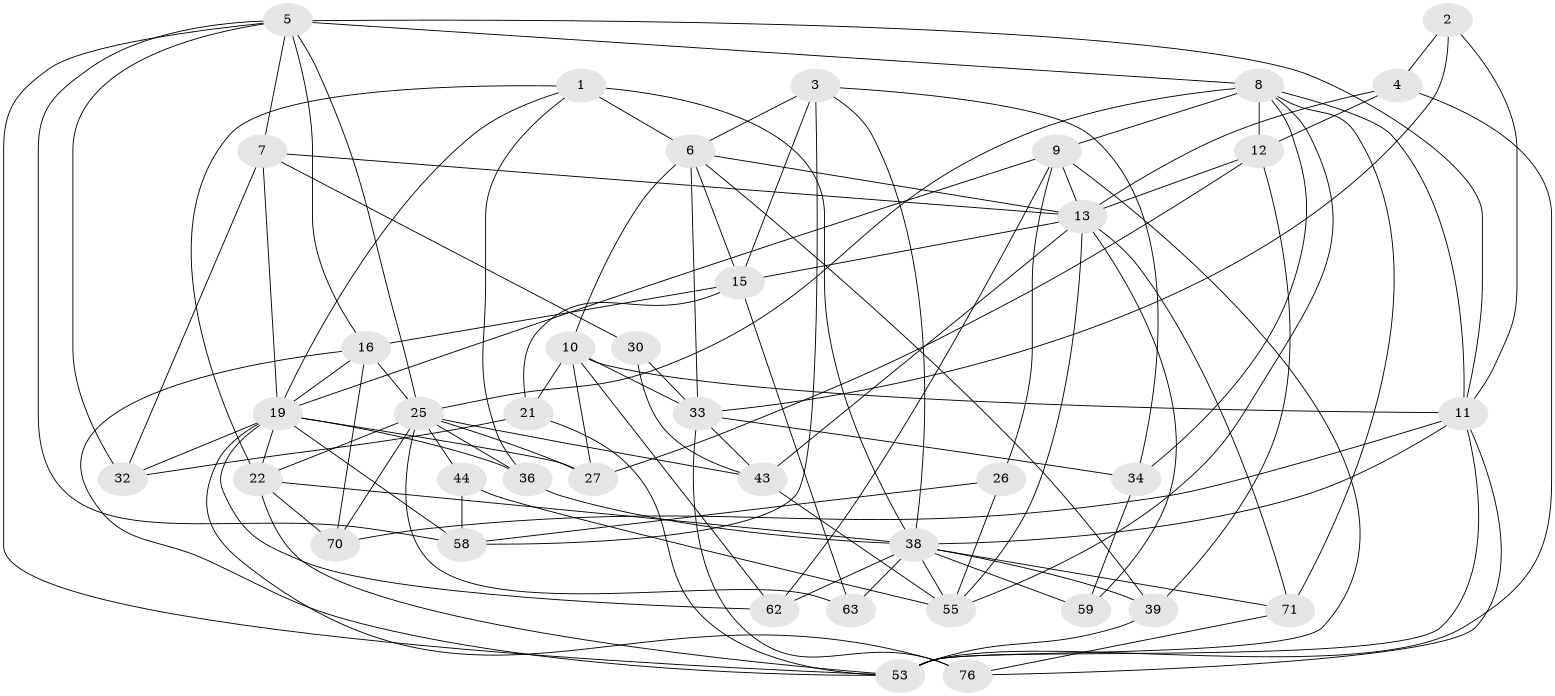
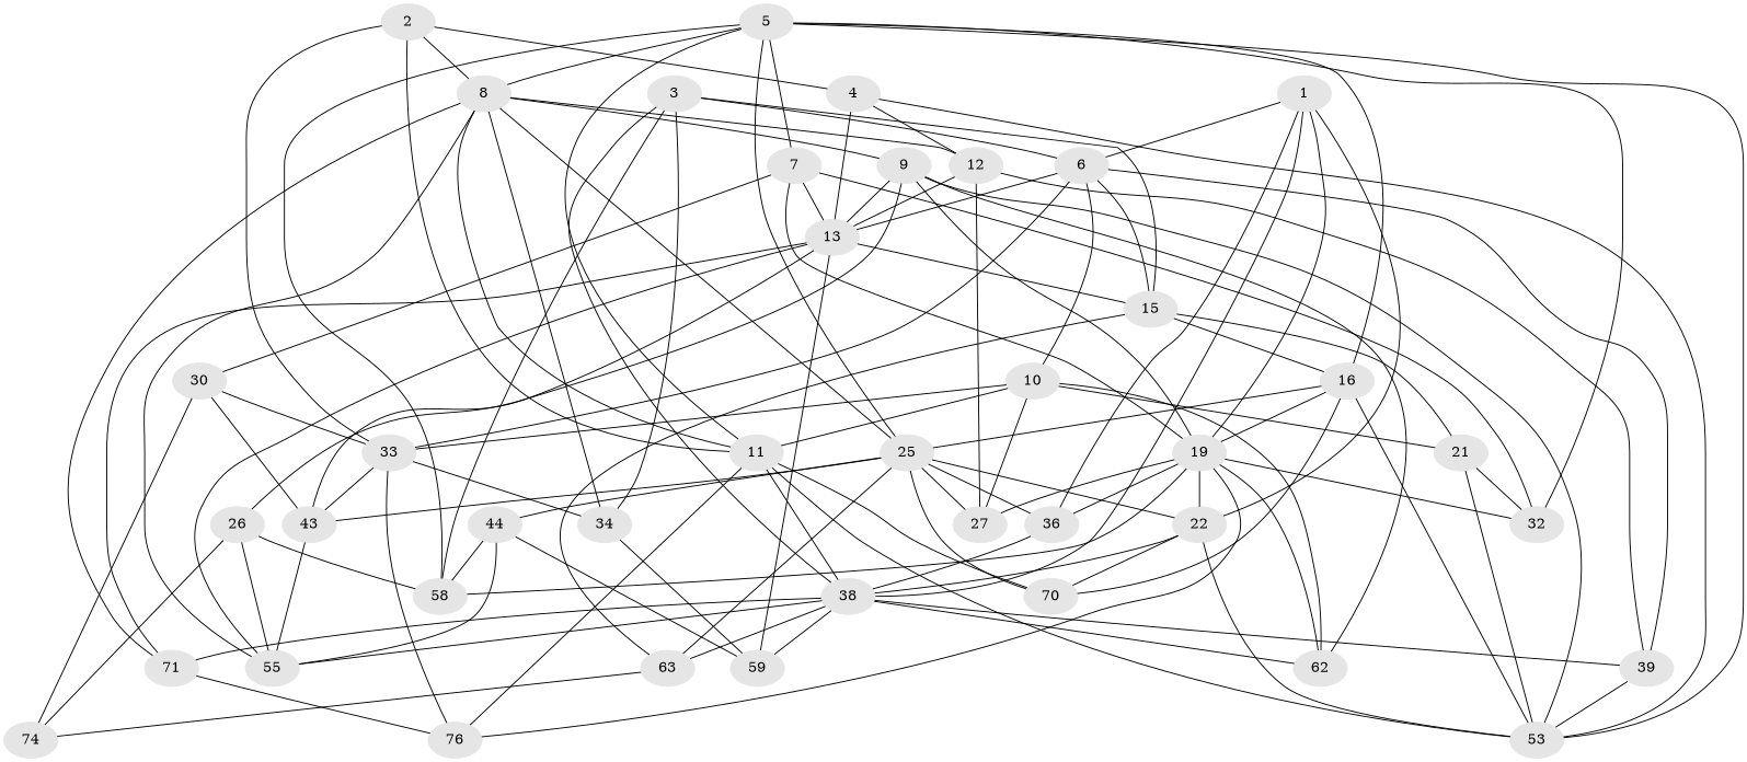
  graph {
    node [color=gray90 style=filled]
    1 [super="+78"]
    6 [super="+17+79"]
    19 [super="+68+42"]
    n4 [label=22 super="+73"]
    36
    38 [super="+75+64+53"]
    33 [super="+52"]
    15 [super="+57"]
    13 [super="+18+49"]
    10 [super="+48"]
    39
    58 [super="+61"]
    32
    62
    27
    76
    n17 [label=53 super="+51"]
    70
    55 [super="+60"]
    71
    59
    63
    2
    4
    8 [super="+20"]
    11 [super="+56+22"]
    12 [super="+35"]
    34
    25 [super="+37+31"]
    9 [super="+40"]
    43 [super="+46"]
    3 [super="+24"]
    16 [super="+47"]
    21
    5 [super="+29+14"]
    7 [super="+65"]
    30
    44
+   74
    26
    1 -- 6
    1 -- 19
    1 -- n4
    1 -- 36
    1 -- 38 [weight=2]
    6 -- 33 [weight=2]
    6 -- 15
    6 -- 13
    6 -- 10
    6 -- 39
    19 -- n4
    19 -- 36
    19 -- 58 [weight=2]
    19 -- 32
    19 -- 62
    19 -- 27
    19 -- 76
    n4 -- 38
    n4 -- n17
    n4 -- 70
    36 -- 38
    38 -- 39
    38 -- 62
    38 -- 55
    38 -- 71
    38 -- 59
    38 -- 63
    33 -- 76
    33 -- 34
    33 -- 43
    15 -- 63
    15 -- 16
    15 -- 21
    13 -- 15
    13 -- 55
    13 -- 71
    13 -- 59
    13 -- 43
    10 -- 33
    10 -- 62
    10 -- 27
    10 -- 11
    10 -- 21
    39 -- n17
    71 -- 76
+   63 -- 74
    2 -- 33
    2 -- 4
+   2 -- 8
    2 -- 11
    4 -- 13
    4 -- n17
    4 -- 12
    8 -- 55
    8 -- 71
    8 -- 11
    8 -- 12 [weight=2]
    8 -- 34
    8 -- 25
    8 -- 9
    11 -- 38
    11 -- 76
    11 -- n17
    11 -- 70
    12 -- 13
    12 -- 39
    12 -- 27
    34 -- 59
    25 -- n4
    25 -- 36
    25 -- 27
    25 -- 70
    25 -- 63
    25 -- 43
    25 -- 44
    9 -- 19
    9 -- 13
    9 -- 62
    9 -- n17
    9 -- 26
    43 -- 55
    3 -- 6
    3 -- 38
    3 -- 15 [weight=2]
    3 -- 58
    3 -- 34
    16 -- 19
    16 -- n17
    16 -- 70
    16 -- 25
    21 -- 32
    21 -- n17
    5 -- 58
    5 -- 32
    5 -- n17
    5 -- 8
    5 -- 11
    5 -- 25
    5 -- 16
    5 -- 7
    7 -- 19
    7 -- 13
    7 -- 32
    7 -- 30
    30 -- 33
    30 -- 43
+   30 -- 74
    44 -- 58
    44 -- 55
+   44 -- 59
    26 -- 58
    26 -- 55
+   26 -- 74
  }
